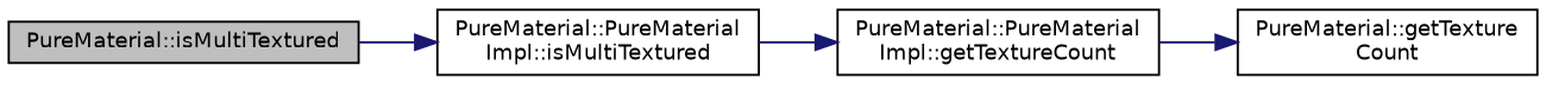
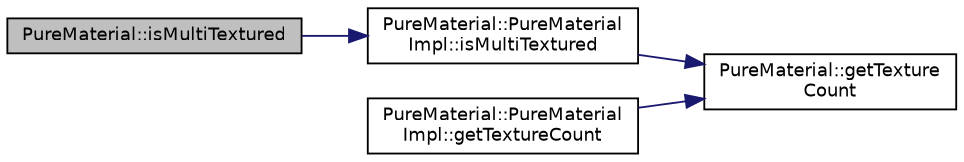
  digraph {
    rankdir=LR
    node [color=black fillcolor=white fontname=Helvetica fontsize=10 shape=record style=filled]
    edge [color=midnightblue fontname=Helvetica fontsize=10 labelfontname=Helvetica labelfontsize=10 style=solid]
    n1 [fillcolor=grey75 fontcolor=black height=0.2 label="PureMaterial::isMultiTextured" width=0.4]
    n2 [height=0.2 label="PureMaterial::PureMaterial\lImpl::isMultiTextured" width=0.4]
    n3 [height=0.2 label="PureMaterial::getTexture\lCount" width=0.4]
    n4 [height=0.2 label="PureMaterial::PureMaterial\lImpl::getTextureCount" width=0.4]
    n1 -> n2
-   n2 -> n4
+   n2 -> n3
    n4 -> n3
  }
